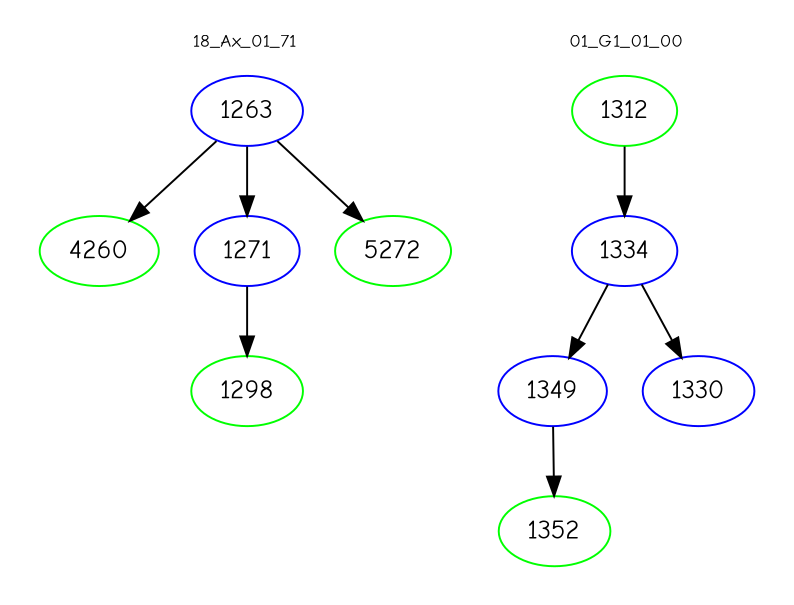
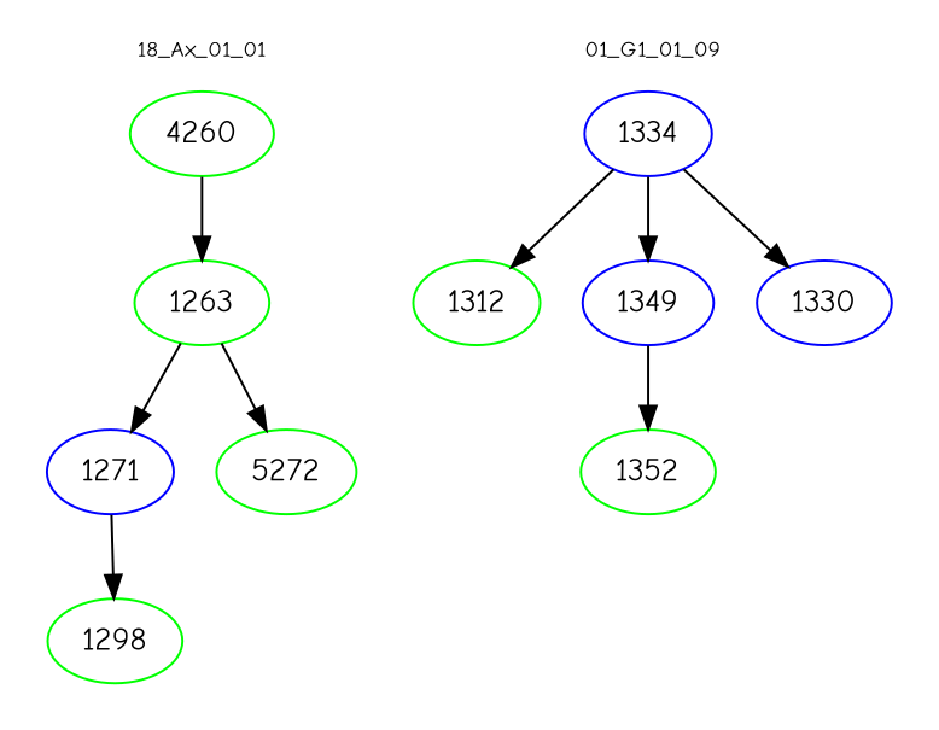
  digraph {
    fontname="Comic Neue"
    node [color=blue fontname="Comic Neue"]
    edge [color=black fontname="Comic Neue"]
-   n1 [label=1263]
+   n1 [color=green label=1263]
    n2 [color=green label=4260]
    n3 [label=1271]
    n4 [color=green label=5272]
    n5 [color=green label=1298]
    n6 [label=1334]
    n7 [color=green label=1312]
    n8 [label=1349]
    n9 [label=1330]
    n10 [color=green label=1352]
    subgraph cluster_1 {
      color=white
      fontsize=10
-     label="18_Ax_01_71"
+     label="18_Ax_01_01"
      n1
      n2
      n3
      n4
      n5
    }
    subgraph cluster_2 {
      color=white
      fontsize=10
-     label="01_G1_01_00"
+     label="01_G1_01_09"
      n6
      n7
      n8
      n9
      n10
    }
-   n1 -> n2
+   n2 -> n1
    n1 -> n3
    n1 -> n4
    n3 -> n5
-   n7 -> n6
+   n6 -> n7
    n6 -> n8
    n6 -> n9
    n8 -> n10
  }
